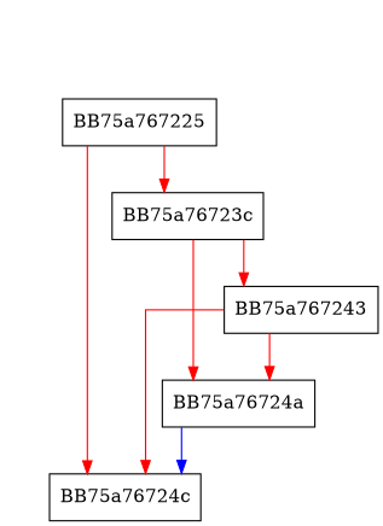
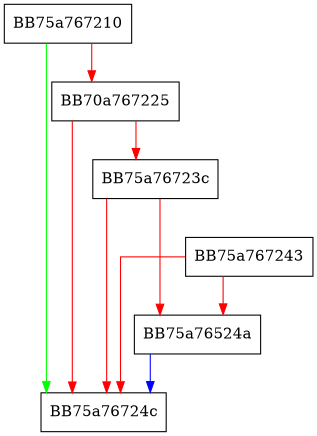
  digraph {
    splines=ortho
    node [shape=box]
    edge [color=red]
+   BB75a767210
    BB75a76724c
-   BB75a767225
+   BB75a767225 [label=BB70a767225]
    BB75a76723c
-   BB75a76724a
+   BB75a76724a [label=BB75a76524a]
    BB75a767243
+   BB75a767210 -> BB75a76724c [color=green]
+   BB75a767210 -> BB75a767225
    BB75a767225 -> BB75a76724c
    BB75a767225 -> BB75a76723c
    BB75a76723c -> BB75a76724a
-   BB75a76723c -> BB75a767243
+   BB75a76723c -> BB75a76724c
    BB75a76724a -> BB75a76724c [color=blue]
    BB75a767243 -> BB75a76724c
    BB75a767243 -> BB75a76724a
  }
